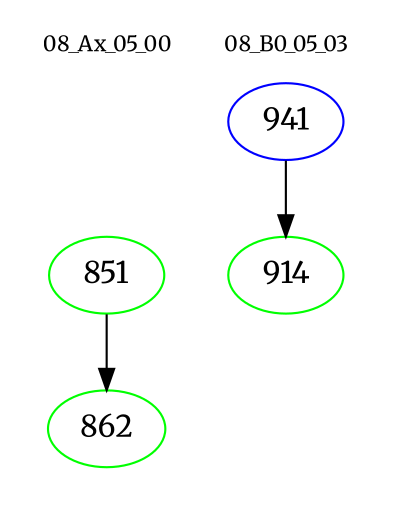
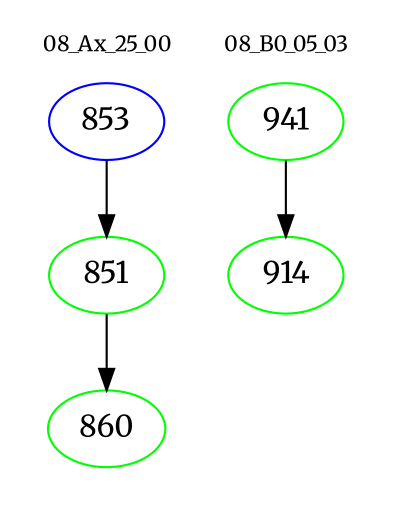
  digraph {
    fontname=Merriweather
    node [color=green fontname=Merriweather]
    edge [color=black fontname=Merriweather]
+   n1 [color=blue label=853]
    n2 [label=851]
-   n3 [label=862]
-   n4 [color=blue label=941]
+   n3 [label=860]
+   n4 [label=941]
    n5 [label=914]
    subgraph cluster_1 {
      color=white
      fontsize=10
-     label="08_Ax_05_00"
+     label="08_Ax_25_00"
+     n1
      n2
      n3
    }
    subgraph cluster_2 {
      color=white
      fontsize=10
      label="08_B0_05_03"
      n4
      n5
    }
+   n1 -> n2
    n2 -> n3
    n4 -> n5
  }
